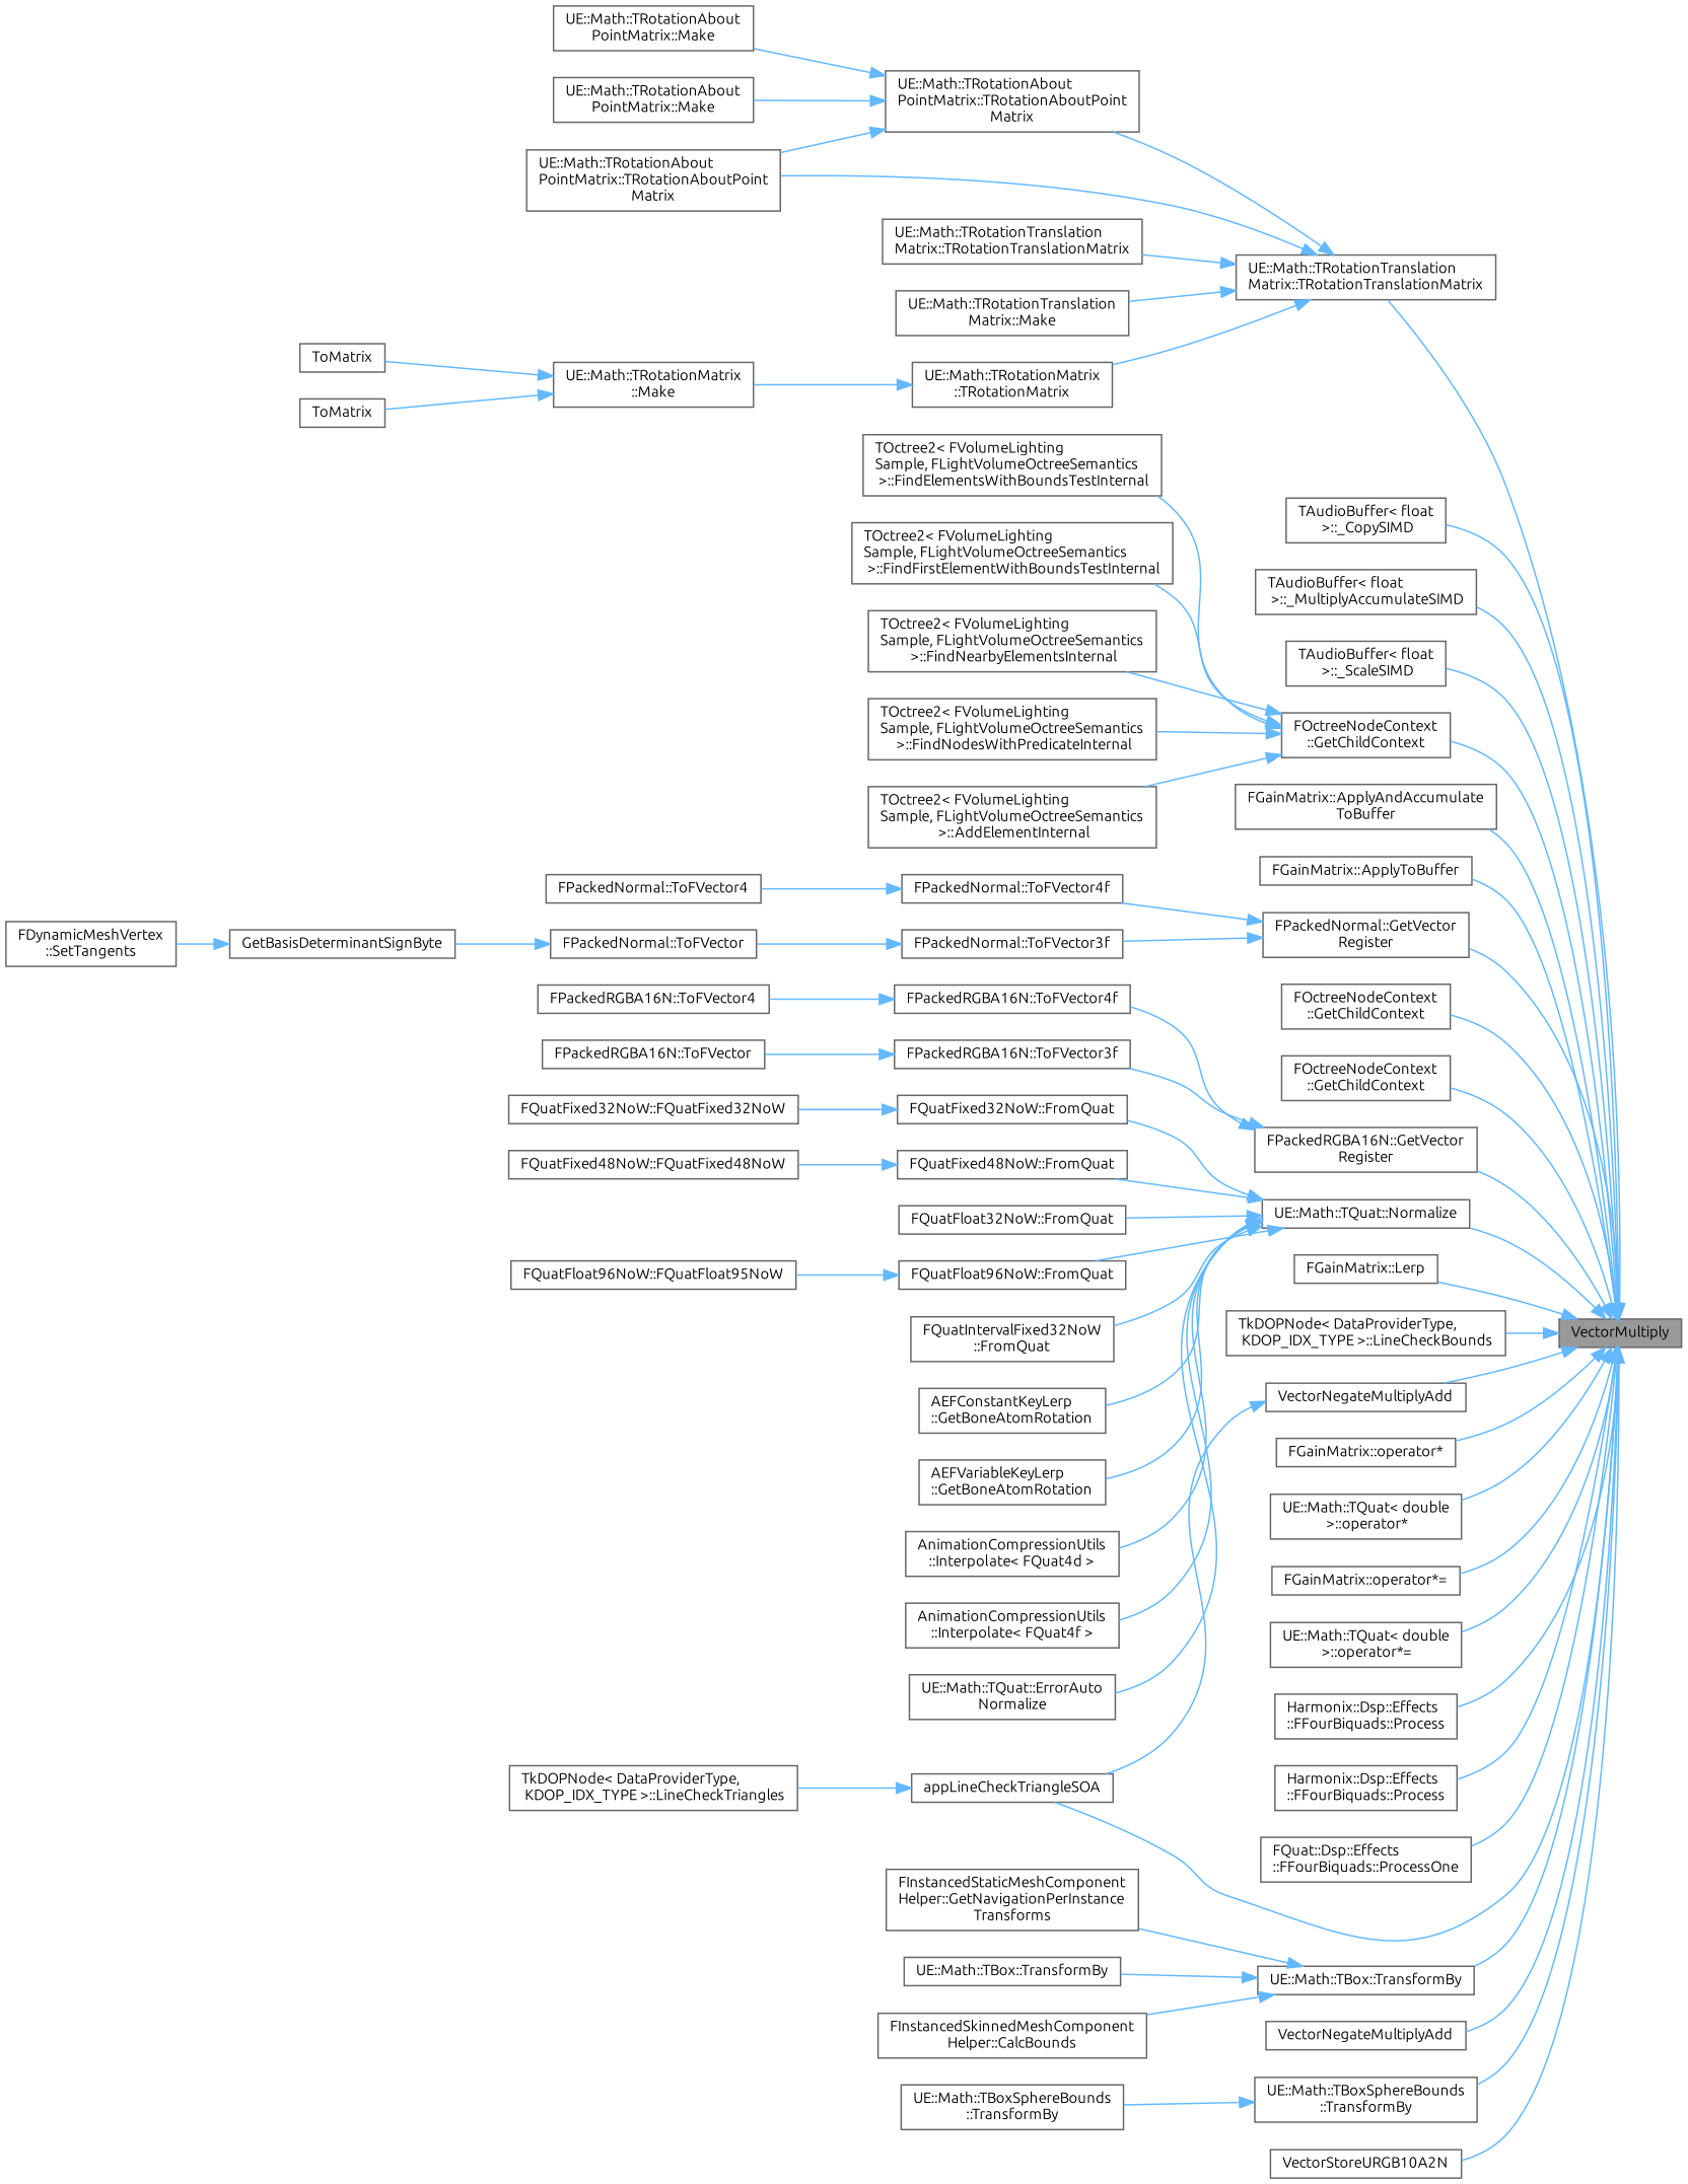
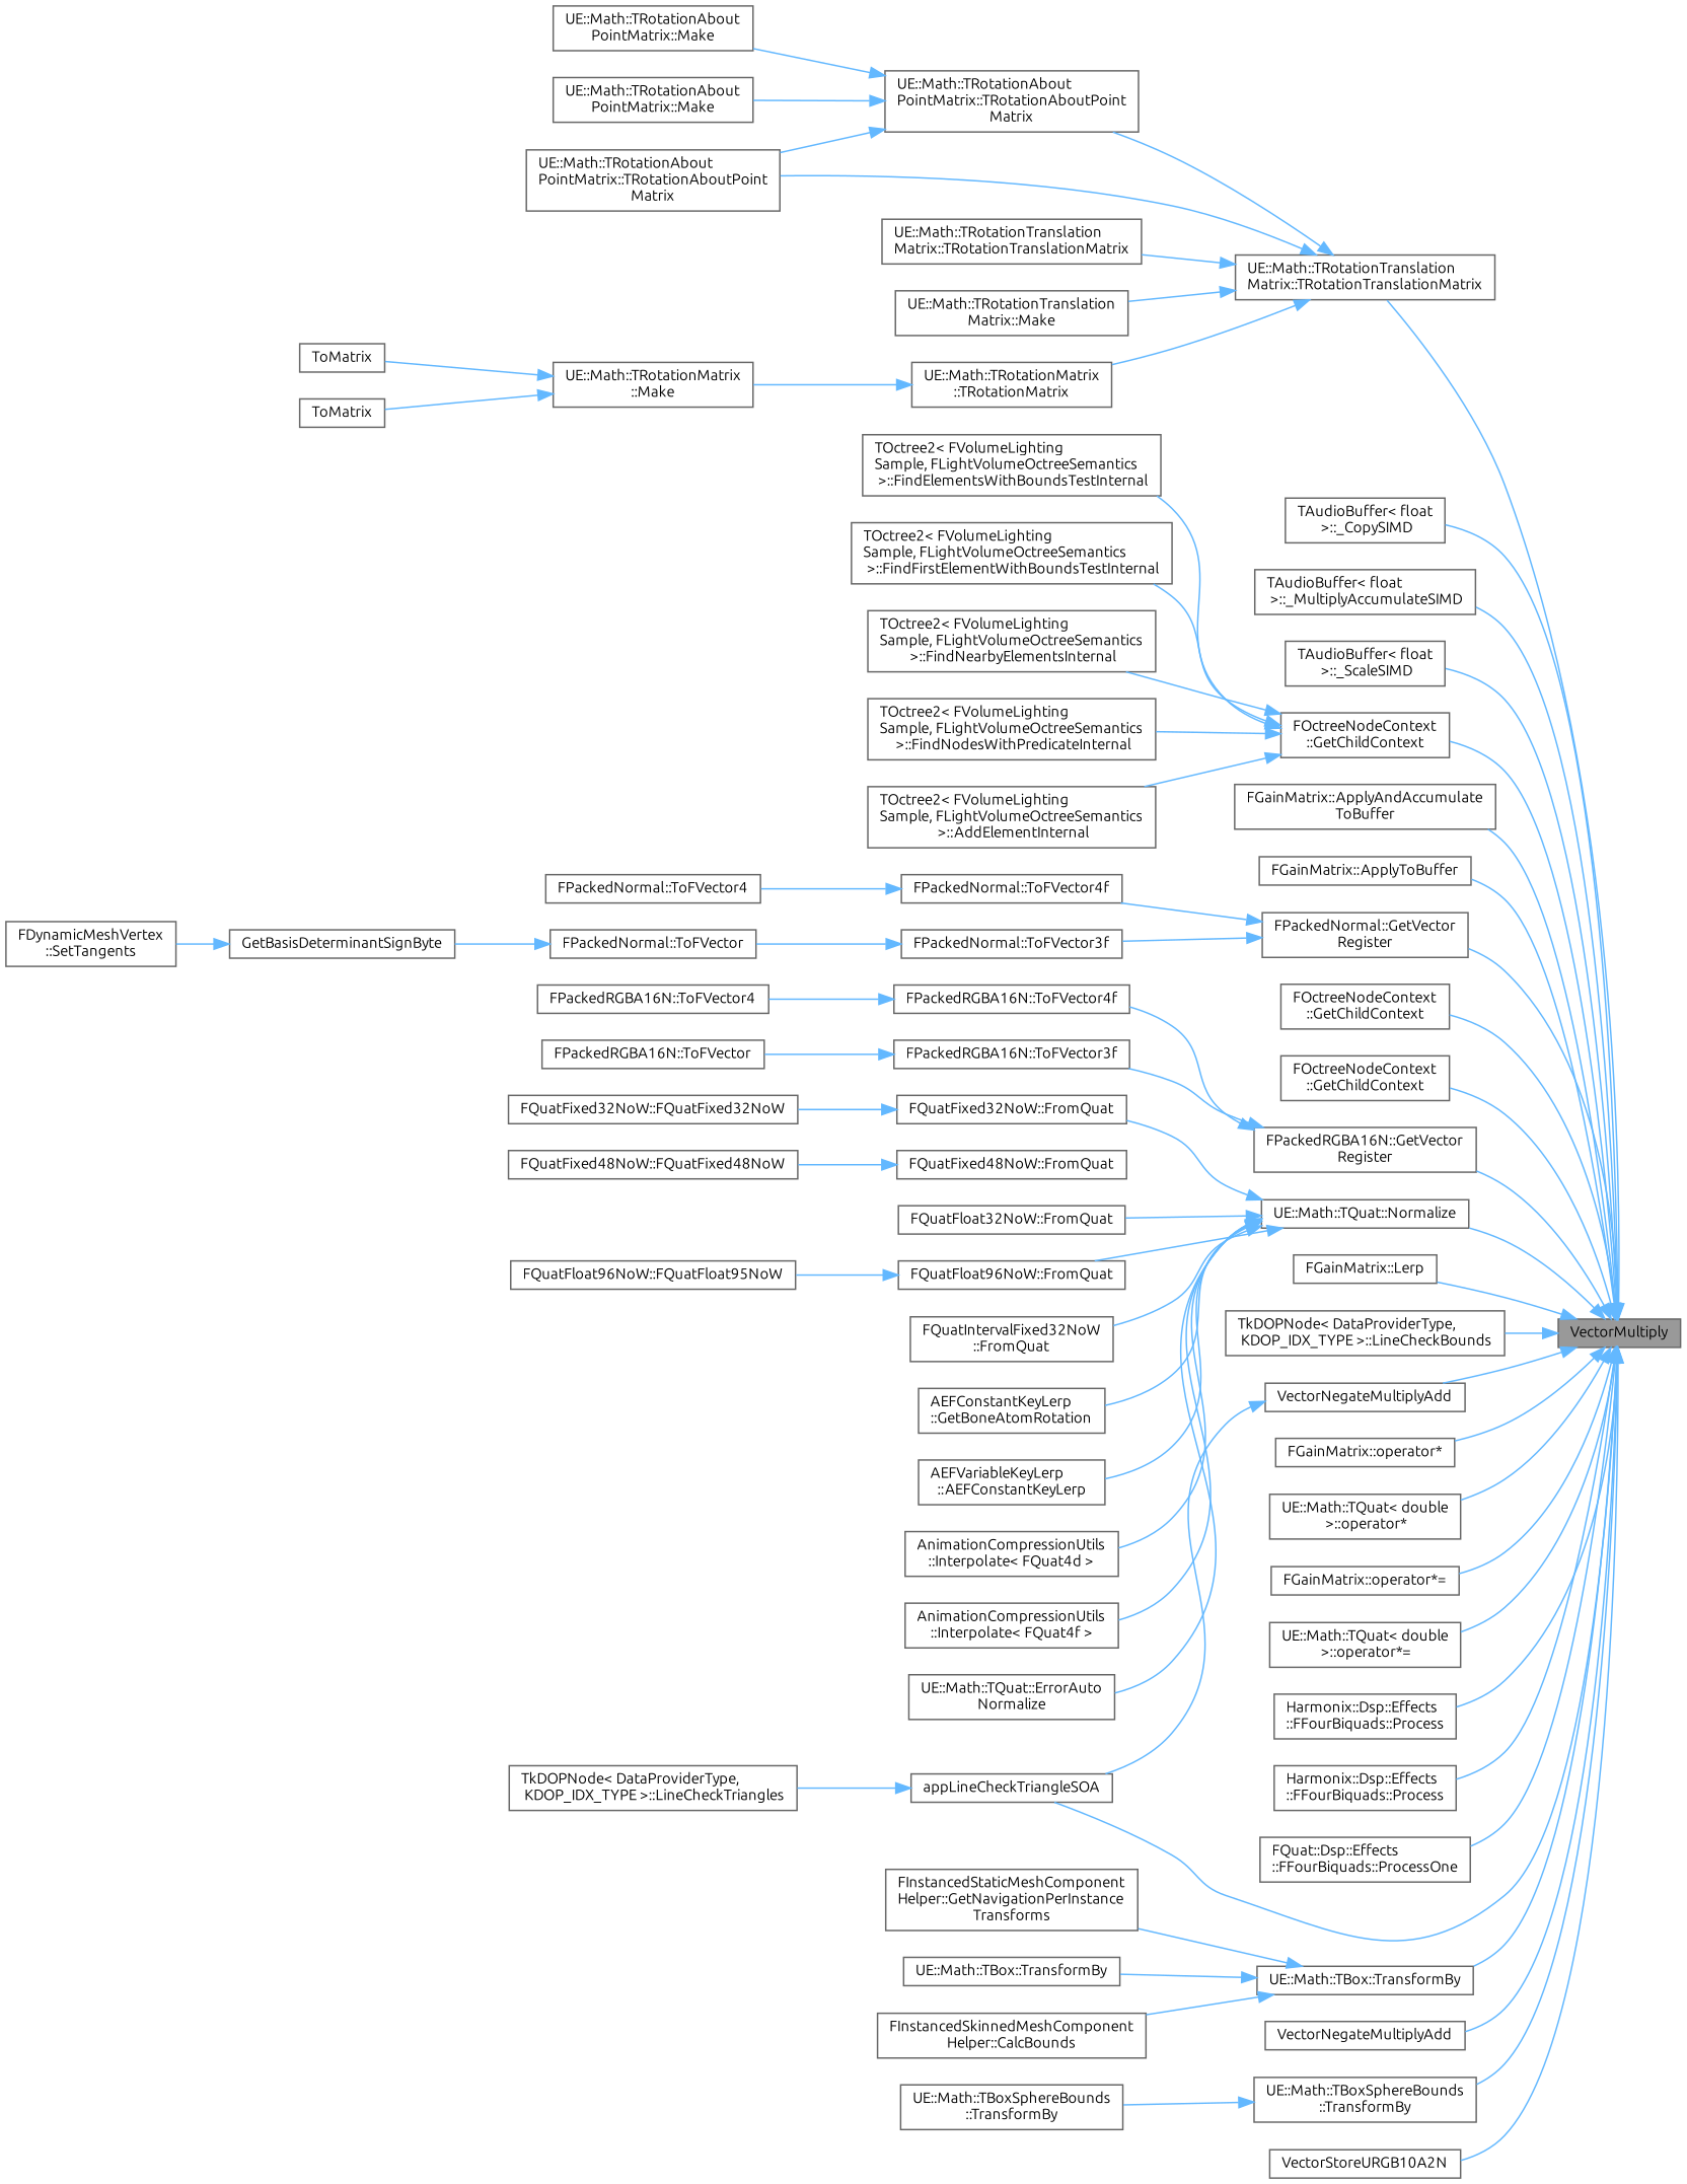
  digraph {
    fontname=Ubuntu
    rankdir=RL
    node [color=grey40 fillcolor=white fontname=Ubuntu fontsize=10 shape=box style=filled]
    edge [color=steelblue1 dir=back fontname=Ubuntu fontsize=10 labelfontname=Helvetica labelfontsize=10 style=solid]
    n1 [color=gray40 fillcolor=grey60 fontcolor=black height=0.2 label=VectorMultiply width=0.4]
    n2 [height=0.2 label="UE::Math::TRotationTranslation\lMatrix::TRotationTranslationMatrix" width=0.4]
    n3 [height=0.2 label="TAudioBuffer\< float\l \>::_CopySIMD" width=0.4]
    n4 [height=0.2 label="TAudioBuffer\< float\l \>::_MultiplyAccumulateSIMD" width=0.4]
    n5 [height=0.2 label="TAudioBuffer\< float\l \>::_ScaleSIMD" width=0.4]
    n6 [height=0.2 label=appLineCheckTriangleSOA width=0.4]
    n7 [height=0.2 label="FGainMatrix::ApplyAndAccumulate\lToBuffer" width=0.4]
    n8 [height=0.2 label="FGainMatrix::ApplyToBuffer" width=0.4]
    n9 [height=0.2 label="FOctreeNodeContext\l::GetChildContext" width=0.4]
    n10 [height=0.2 label="FOctreeNodeContext\l::GetChildContext" width=0.4]
    n11 [height=0.2 label="FOctreeNodeContext\l::GetChildContext" width=0.4]
    n12 [height=0.2 label="FPackedNormal::GetVector\lRegister" width=0.4]
    n13 [height=0.2 label="FPackedRGBA16N::GetVector\lRegister" width=0.4]
    n14 [height=0.2 label="FGainMatrix::Lerp" width=0.4]
    n15 [height=0.2 label="TkDOPNode\< DataProviderType,\l KDOP_IDX_TYPE \>::LineCheckBounds" width=0.4]
    n16 [height=0.2 label="UE::Math::TQuat::Normalize" width=0.4]
    n17 [height=0.2 label="FGainMatrix::operator*" width=0.4]
    n18 [height=0.2 label="UE::Math::TQuat\< double\l \>::operator*" width=0.4]
    n19 [height=0.2 label="FGainMatrix::operator*=" width=0.4]
    n20 [height=0.2 label="UE::Math::TQuat\< double\l \>::operator*=" width=0.4]
    n21 [height=0.2 label="Harmonix::Dsp::Effects\l::FFourBiquads::Process" width=0.4]
    n22 [height=0.2 label="Harmonix::Dsp::Effects\l::FFourBiquads::Process" width=0.4]
    n23 [height=0.2 label="FQuat::Dsp::Effects\l::FFourBiquads::ProcessOne" width=0.4]
    n24 [height=0.2 label="UE::Math::TBox::TransformBy" width=0.4]
    n25 [height=0.2 label="UE::Math::TBoxSphereBounds\l::TransformBy" width=0.4]
    n26 [height=0.2 label=VectorNegateMultiplyAdd width=0.4]
    n27 [height=0.2 label=VectorNegateMultiplyAdd width=0.4]
    n28 [height=0.2 label=VectorStoreURGB10A2N width=0.4]
    n29 [height=0.2 label="UE::Math::TRotationAbout\lPointMatrix::TRotationAboutPoint\lMatrix" width=0.4]
    n30 [height=0.2 label="UE::Math::TRotationAbout\lPointMatrix::TRotationAboutPoint\lMatrix" width=0.4]
    n31 [height=0.2 label="UE::Math::TRotationMatrix\l::TRotationMatrix" width=0.4]
    n32 [height=0.2 label="UE::Math::TRotationTranslation\lMatrix::TRotationTranslationMatrix" width=0.4]
    n33 [height=0.2 label="UE::Math::TRotationTranslation\lMatrix::Make" width=0.4]
    n34 [height=0.2 label="TkDOPNode\< DataProviderType,\l KDOP_IDX_TYPE \>::LineCheckTriangles" width=0.4]
    n35 [height=0.2 label="TOctree2\< FVolumeLighting\lSample, FLightVolumeOctreeSemantics\l \>::AddElementInternal" width=0.4]
    n36 [height=0.2 label="TOctree2\< FVolumeLighting\lSample, FLightVolumeOctreeSemantics\l \>::FindElementsWithBoundsTestInternal" width=0.4]
    n37 [height=0.2 label="TOctree2\< FVolumeLighting\lSample, FLightVolumeOctreeSemantics\l \>::FindFirstElementWithBoundsTestInternal" width=0.4]
    n38 [height=0.2 label="TOctree2\< FVolumeLighting\lSample, FLightVolumeOctreeSemantics\l \>::FindNearbyElementsInternal" width=0.4]
    n39 [height=0.2 label="TOctree2\< FVolumeLighting\lSample, FLightVolumeOctreeSemantics\l \>::FindNodesWithPredicateInternal" width=0.4]
    n40 [height=0.2 label="FPackedNormal::ToFVector3f" width=0.4]
    n41 [height=0.2 label="FPackedNormal::ToFVector4f" width=0.4]
    n42 [height=0.2 label="FPackedRGBA16N::ToFVector3f" width=0.4]
    n43 [height=0.2 label="FPackedRGBA16N::ToFVector4f" width=0.4]
    n44 [height=0.2 label="UE::Math::TQuat::ErrorAuto\lNormalize" width=0.4]
    n45 [height=0.2 label="FQuatFixed32NoW::FromQuat" width=0.4]
    n46 [height=0.2 label="FQuatFixed48NoW::FromQuat" width=0.4]
    n47 [height=0.2 label="FQuatFloat32NoW::FromQuat" width=0.4]
    n48 [height=0.2 label="FQuatFloat96NoW::FromQuat" width=0.4]
    n49 [height=0.2 label="FQuatIntervalFixed32NoW\l::FromQuat" width=0.4]
    n50 [height=0.2 label="AEFConstantKeyLerp\l::GetBoneAtomRotation" width=0.4]
-   n51 [height=0.2 label="AEFVariableKeyLerp\l::GetBoneAtomRotation" width=0.4]
+   n51 [height=0.2 label="AEFVariableKeyLerp\l::AEFConstantKeyLerp" width=0.4]
    n52 [height=0.2 label="AnimationCompressionUtils\l::Interpolate\< FQuat4d \>" width=0.4]
    n53 [height=0.2 label="AnimationCompressionUtils\l::Interpolate\< FQuat4f \>" width=0.4]
    n54 [height=0.2 label="FInstancedSkinnedMeshComponent\lHelper::CalcBounds" width=0.4]
    n55 [height=0.2 label="FInstancedStaticMeshComponent\lHelper::GetNavigationPerInstance\lTransforms" width=0.4]
    n56 [height=0.2 label="UE::Math::TBox::TransformBy" width=0.4]
    n57 [height=0.2 label="UE::Math::TBoxSphereBounds\l::TransformBy" width=0.4]
    n58 [height=0.2 label="UE::Math::TRotationAbout\lPointMatrix::Make" width=0.4]
    n59 [height=0.2 label="UE::Math::TRotationAbout\lPointMatrix::Make" width=0.4]
    n60 [height=0.2 label="UE::Math::TRotationMatrix\l::Make" width=0.4]
    n61 [height=0.2 label=ToMatrix width=0.4]
    n62 [height=0.2 label=ToMatrix width=0.4]
    n63 [height=0.2 label="FPackedNormal::ToFVector" width=0.4]
    n64 [height=0.2 label="FPackedNormal::ToFVector4" width=0.4]
    n65 [height=0.2 label=GetBasisDeterminantSignByte width=0.4]
    n66 [height=0.2 label="FDynamicMeshVertex\l::SetTangents" width=0.4]
    n67 [height=0.2 label="FPackedRGBA16N::ToFVector" width=0.4]
    n68 [height=0.2 label="FPackedRGBA16N::ToFVector4" width=0.4]
    n69 [height=0.2 label="FQuatFixed32NoW::FQuatFixed32NoW" width=0.4]
    n70 [height=0.2 label="FQuatFixed48NoW::FQuatFixed48NoW" width=0.4]
    n71 [height=0.2 label="FQuatFloat96NoW::FQuatFloat95NoW" width=0.4]
    n1 -> n2
    n1 -> n3
    n1 -> n4
    n1 -> n5
    n1 -> n6
    n1 -> n7
    n1 -> n8
    n1 -> n9
    n1 -> n10
    n1 -> n11
    n1 -> n12
    n1 -> n13
    n1 -> n14
    n1 -> n15
    n1 -> n16
    n1 -> n17
    n1 -> n18
    n1 -> n19
    n1 -> n20
    n1 -> n21
    n1 -> n22
    n1 -> n23
    n1 -> n24
    n1 -> n25
    n1 -> n26
    n1 -> n27
    n1 -> n28
    n2 -> n29
    n2 -> n30
    n2 -> n31
    n2 -> n32
    n2 -> n33
    n6 -> n34
    n9 -> n35
    n9 -> n36
    n9 -> n37
    n9 -> n38
    n9 -> n39
    n12 -> n40
    n12 -> n41
    n13 -> n42
    n13 -> n43
    n16 -> n44
    n16 -> n45
-   n16 -> n46
    n16 -> n47
    n16 -> n48
    n16 -> n49
    n16 -> n50
    n16 -> n51
    n16 -> n52
    n16 -> n53
    n24 -> n54
    n24 -> n55
    n24 -> n56
    n25 -> n57
    n27 -> n6
    n30 -> n29
    n30 -> n58
    n30 -> n59
    n31 -> n60
    n40 -> n63
    n41 -> n64
    n42 -> n67
    n43 -> n68
    n45 -> n69
    n46 -> n70
    n48 -> n71
    n60 -> n61
    n60 -> n62
    n63 -> n65
    n65 -> n66
  }
